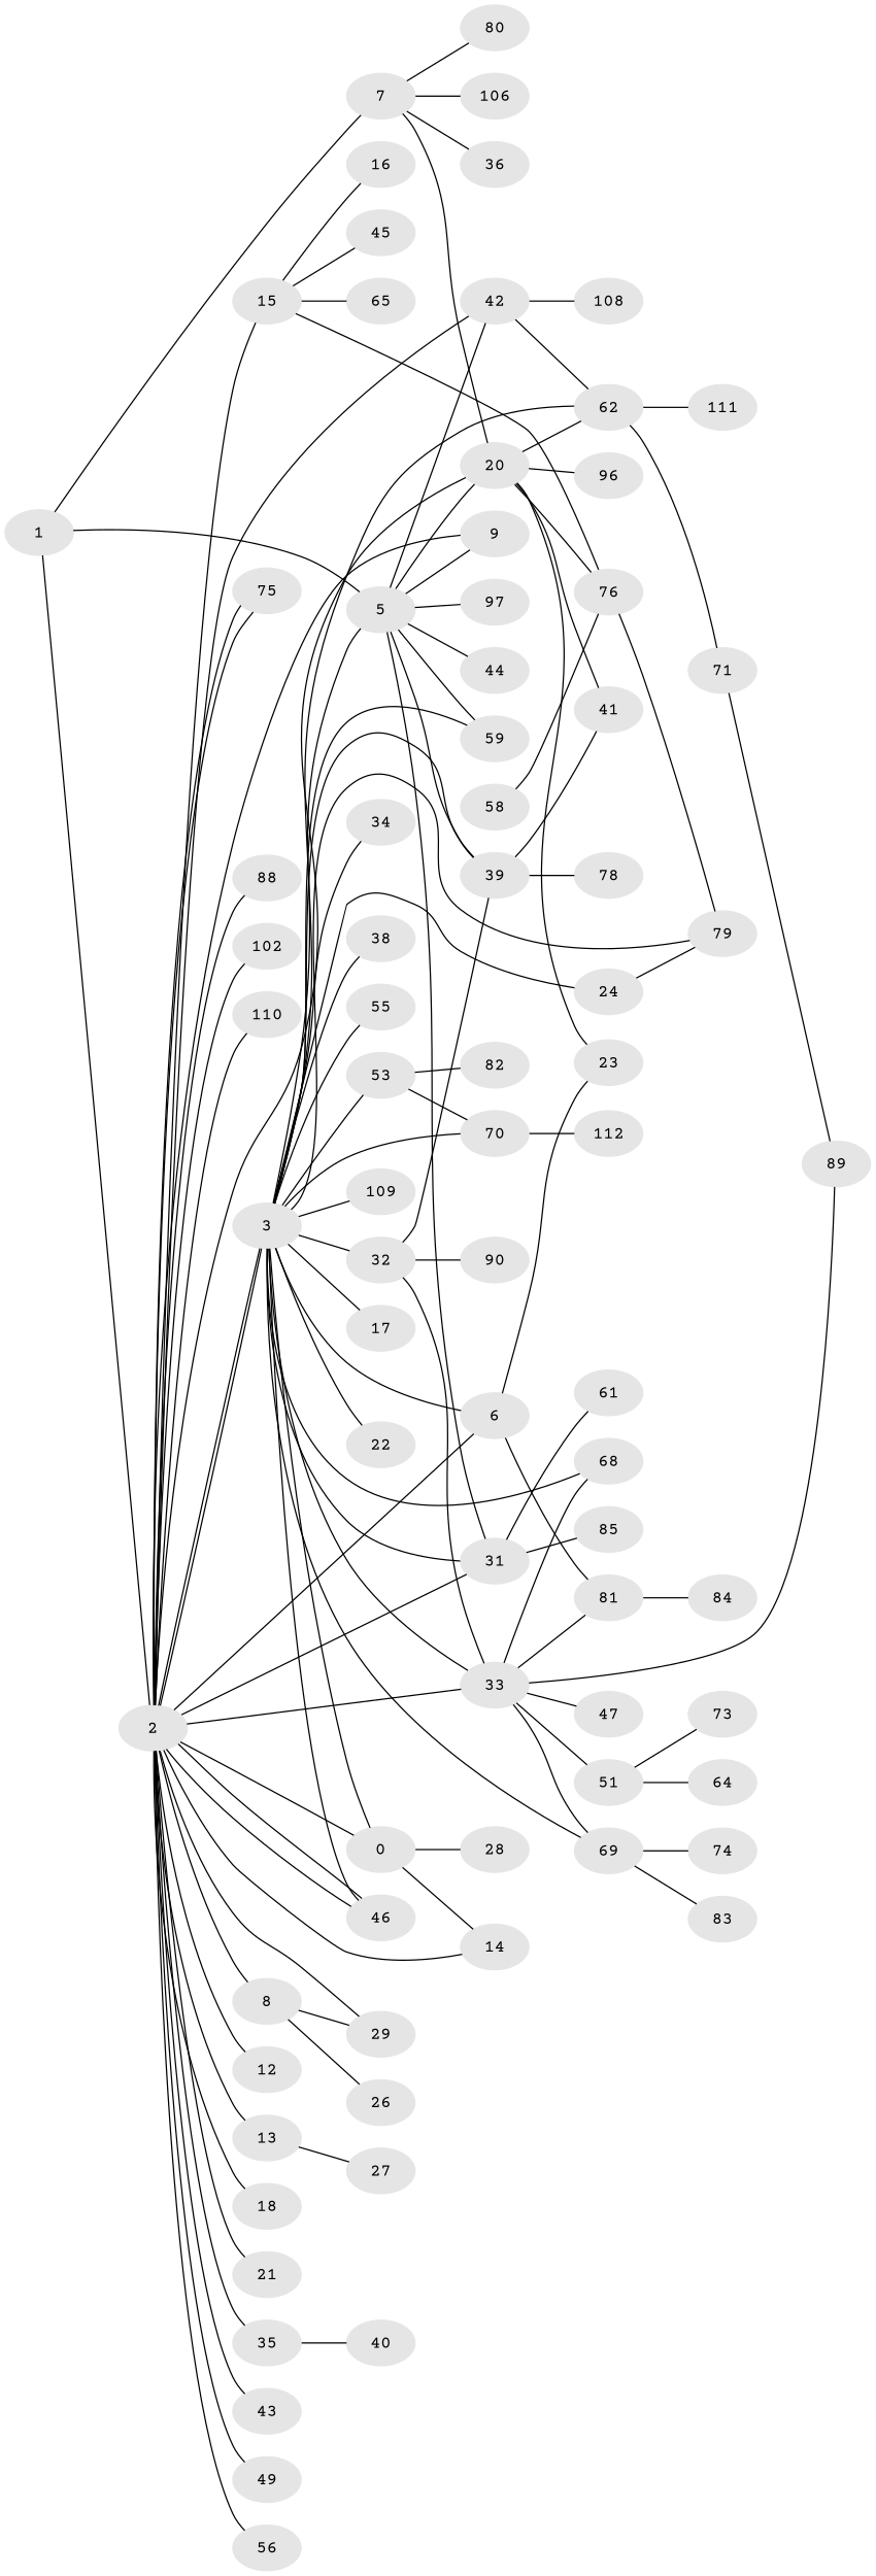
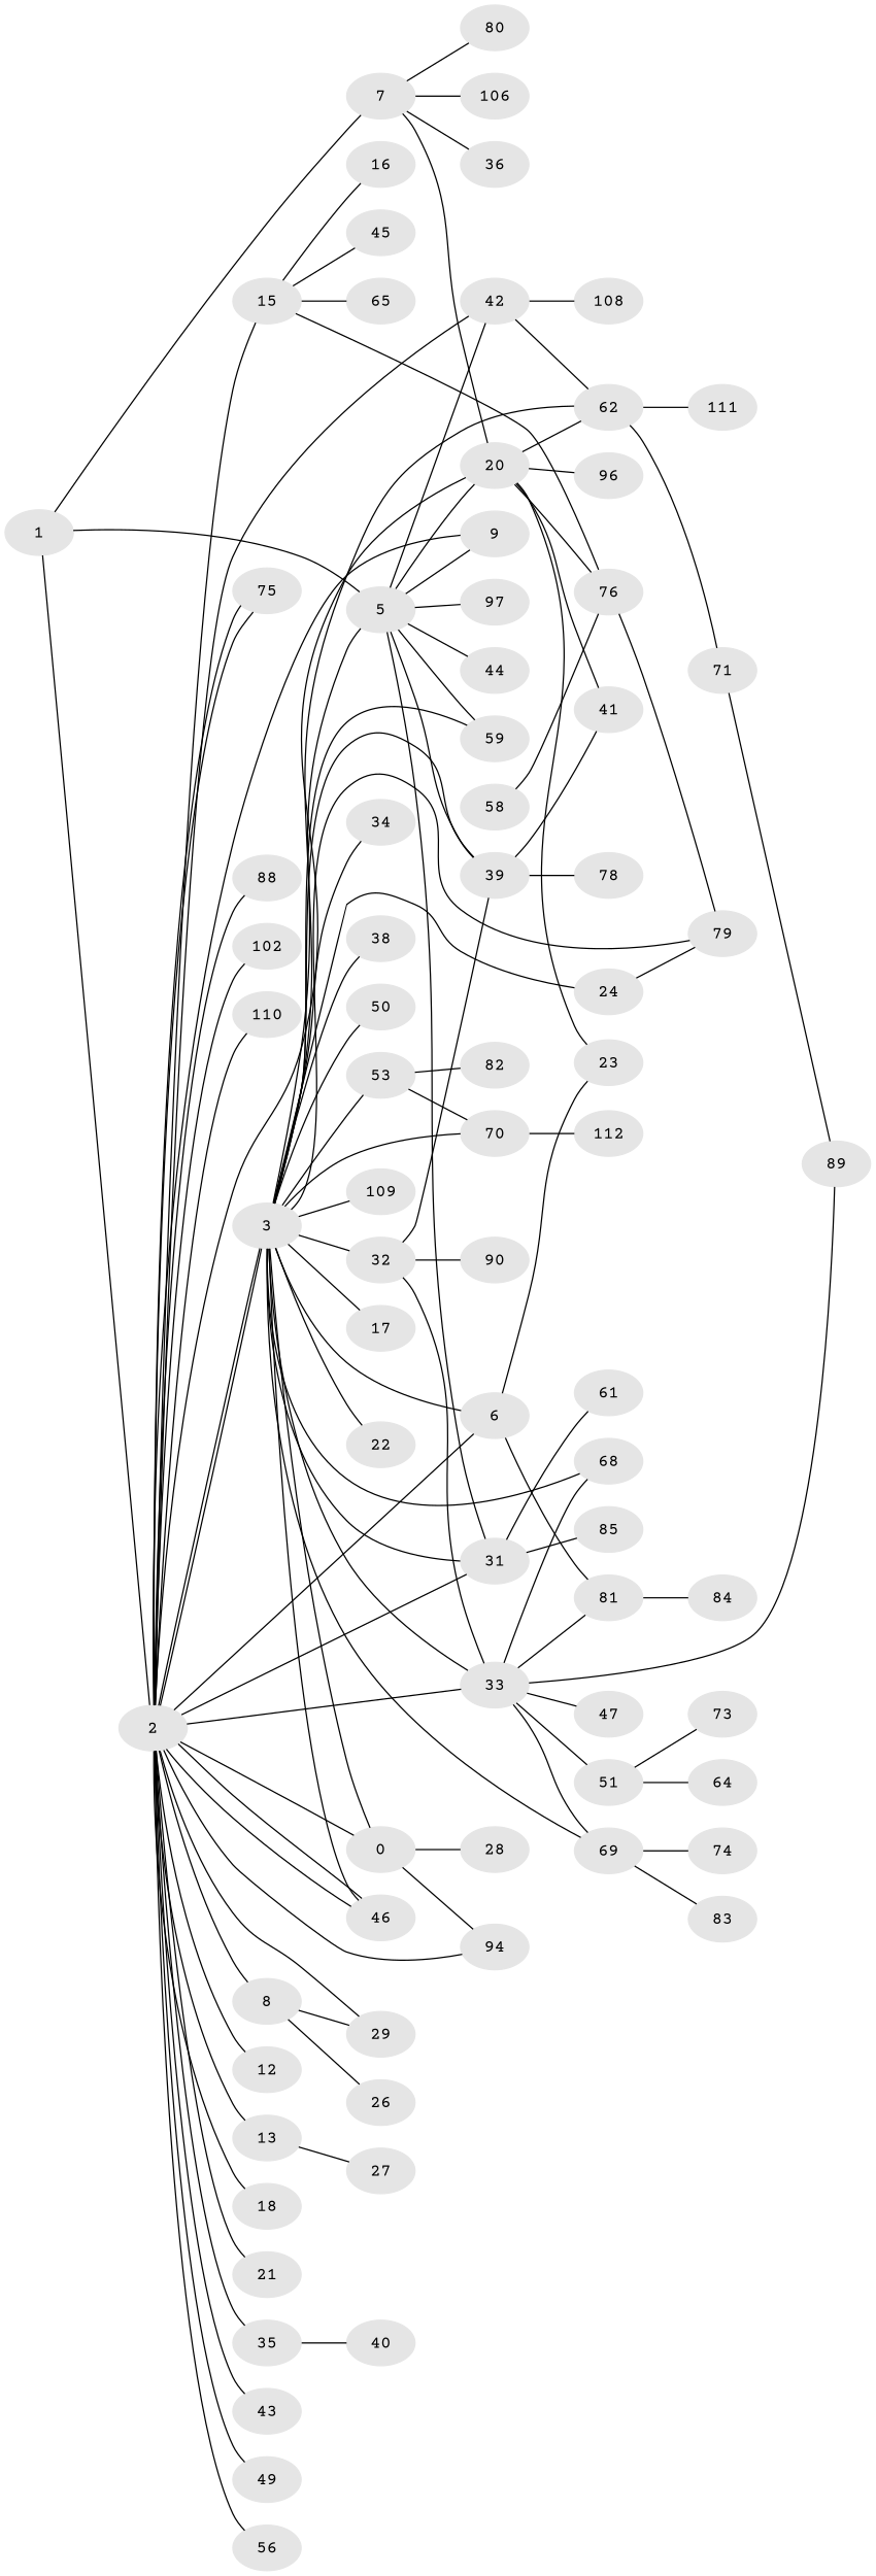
  graph {
    fontname="Courier Prime"
    rankdir=LR
    node [color=gray90 fontname="Courier Prime" style=filled]
    edge [fontname="Courier Prime"]
    1 [super="+107"]
    2 [super="+10"]
    5 [super="+48"]
    7 [super="+19"]
    3 [super="+11"]
    n6 [label=0 super="+30"]
    6 [super="+105"]
    8 [super="+56"]
    9
    12 [super="+101"]
    13 [super="+55"]
-   14
+   14 [label=94]
    15 [super="+25"]
    18
    20 [super="+54"]
    21
    29 [super="+67"]
    31 [super="+37"]
    33 [super="+63"]
    35 [super="+93"]
    42
    43
    46
    49
    n25 [label=56]
    75 [super="+95"]
    88 [super="+100"]
    102
    110
    39 [super="+92"]
    59 [super="+113"]
    44
    97
    36
    80
    106
    17
    22
    24
    32 [super="+98"]
    34
    38
-   50 [label=55]
+   50
    53 [super="+57"]
    62 [super="+86"]
    69 [super="+77"]
    70 [super="+104"]
    79 [super="+114"]
    109
    68 [super="+94"]
    28 [super="+52"]
    23 [super="+91"]
    81
    26
    27
    16
    45
    65 [super="+72"]
    76 [super="+103"]
    41 [super="+87"]
    96
    61
    85
    47
    51
    89
    40
    108
    90
    78
    82
    71
    111
    74
    83
    112
    84
    58 [super="+60"]
    64 [super="+99"]
    73
    1 -- 2
    1 -- 5
    1 -- 7
    2 -- 3 [weight=2]
    2 -- 3
    2 -- n6
    2 -- 6
    2 -- 8 [weight=2]
    2 -- 9
    2 -- 12
    2 -- 13
    2 -- 14
    2 -- 15
    2 -- 18
    2 -- 20
    2 -- 21
    2 -- 29
    2 -- 31
    2 -- 33
    2 -- 35
    2 -- 42
    2 -- 43
    2 -- 46
    2 -- 46
    2 -- 49
    2 -- n25
    2 -- 75
    2 -- 75
    2 -- 88
    2 -- 102
    2 -- 110
    5 -- 9
    5 -- 20
    5 -- 31
    5 -- 42
    5 -- 39
    5 -- 59
    5 -- 44
    5 -- 97
    7 -- 20 [weight=2]
    7 -- 36
    7 -- 80
    7 -- 106
    3 -- 5
    3 -- n6
    3 -- 6
    3 -- 31
    3 -- 33
    3 -- 46
    3 -- 39
    3 -- 59
    3 -- 17
    3 -- 22
    3 -- 24
    3 -- 32
    3 -- 34
    3 -- 38
    3 -- 50
    3 -- 53 [weight=2]
    3 -- 62
    3 -- 69
    3 -- 70
    3 -- 79
    3 -- 109
    3 -- 68
    n6 -- 14
    n6 -- 28
    6 -- 23
    6 -- 81
    8 -- 29
    8 -- 26
    13 -- 27
    15 -- 16
    15 -- 45
    15 -- 65
    15 -- 76
    20 -- 62
    20 -- 23
    20 -- 76
    20 -- 41
    20 -- 96
    31 -- 61
    31 -- 85
    33 -- 69
    33 -- 68
    33 -- 81
    33 -- 47
    33 -- 51
    33 -- 89
    35 -- 40
    42 -- 62
    42 -- 108
    39 -- 41
    39 -- 78
    24 -- 79
    32 -- 33
    32 -- 39
    32 -- 90
    53 -- 70
    53 -- 82
    62 -- 71
    62 -- 111
    69 -- 74
    69 -- 83
    70 -- 112
    81 -- 84
    76 -- 79
    51 -- 64
    51 -- 73
    71 -- 89
    58 -- 76
  }
